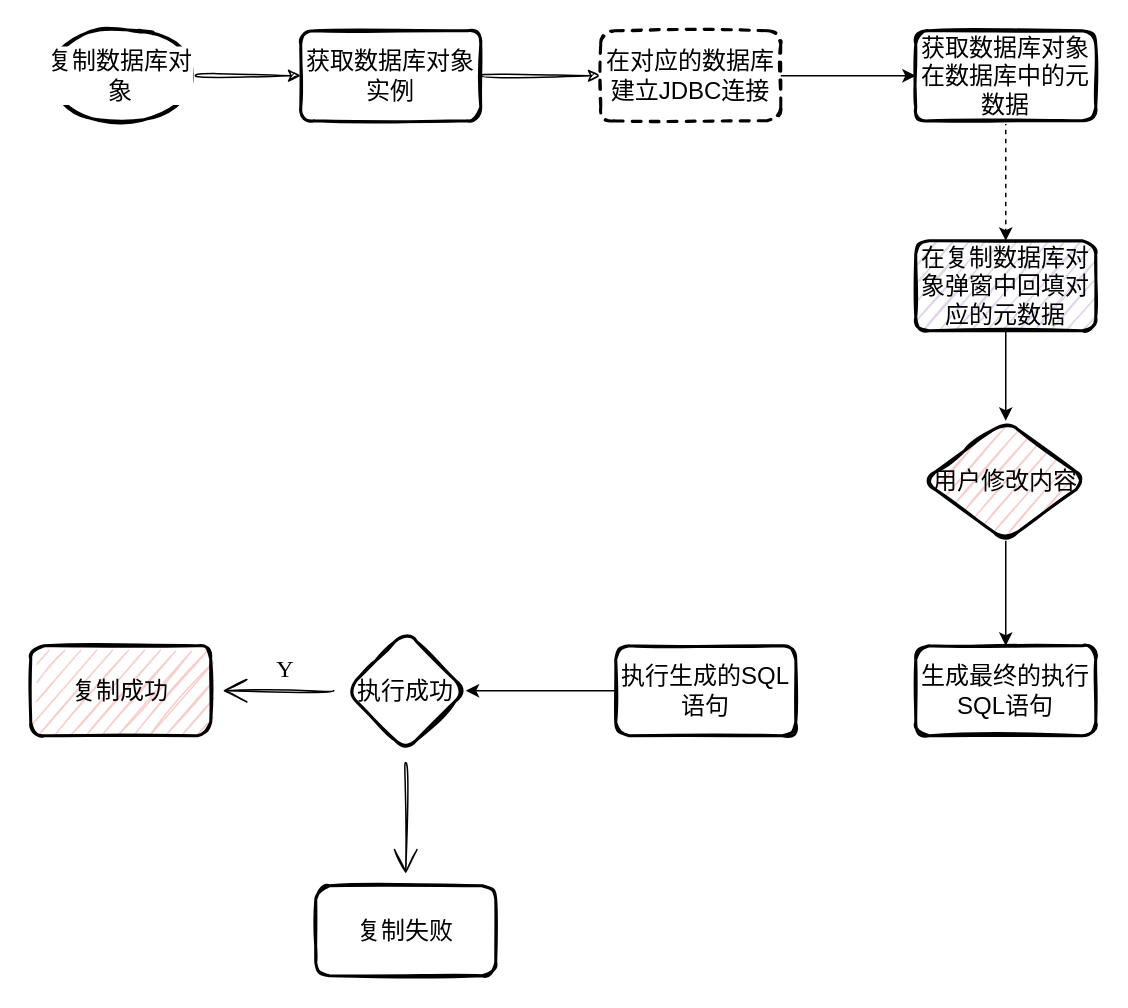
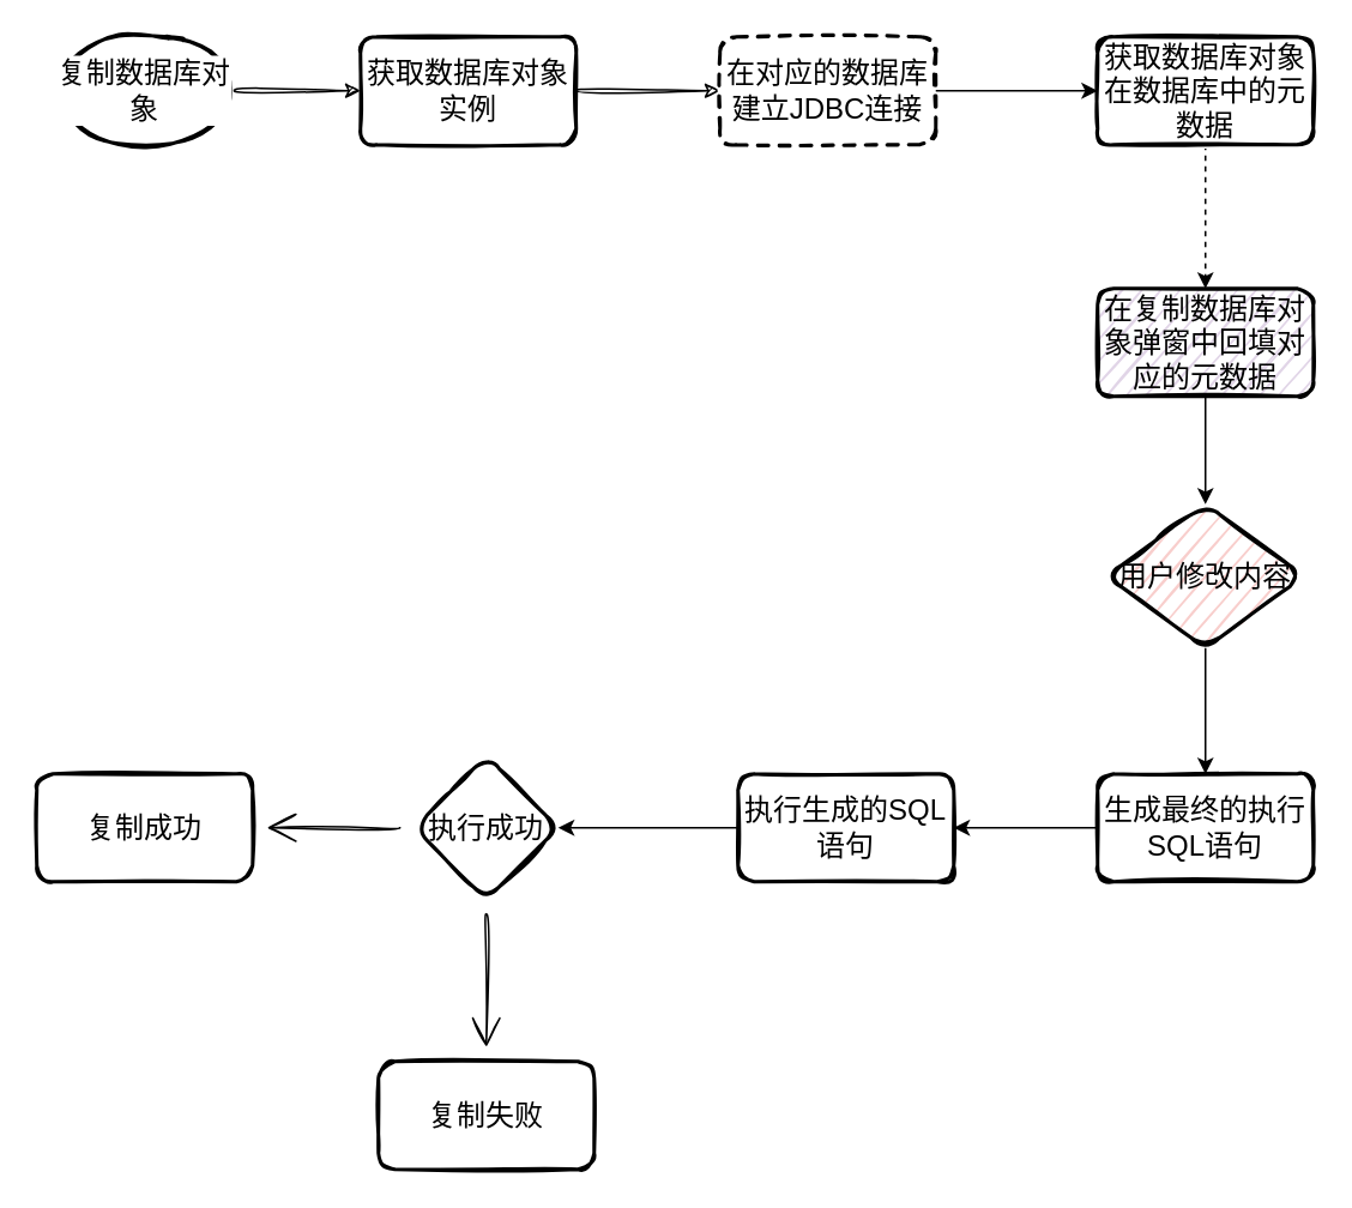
  <mxCell id="0" />
  <mxCell id="1" parent="0" />
  <mxCell id="2" value="" style="edgeStyle=orthogonalEdgeStyle;rounded=1;orthogonalLoop=1;jettySize=auto;html=1;fontSize=16;sketch=1;curved=1;" parent="1" source="3" target="5" edge="1"><mxGeometry relative="1" as="geometry" /></mxCell>
  <mxCell id="3" value="复制数据库对象" style="strokeWidth=2;html=1;shape=mxgraph.flowchart.start_1;whiteSpace=wrap;fontSize=16;sketch=1;rounded=1;labelBackgroundColor=default;fillStyle=auto;" parent="1" vertex="1"><mxGeometry x="30" y="20" width="100" height="60" as="geometry" /></mxCell>
  <mxCell id="4" value="" style="edgeStyle=orthogonalEdgeStyle;rounded=1;orthogonalLoop=1;jettySize=auto;html=1;fontSize=16;sketch=1;curved=1;" parent="1" source="5" target="7" edge="1"><mxGeometry relative="1" as="geometry" /></mxCell>
  <mxCell id="5" value="获取数据库对象实例" style="whiteSpace=wrap;html=1;fontSize=16;strokeWidth=2;sketch=1;rounded=1;" parent="1" vertex="1"><mxGeometry x="200" y="20" width="120" height="60" as="geometry" /></mxCell>
  <mxCell id="6" style="edgeStyle=orthogonalEdgeStyle;rounded=0;orthogonalLoop=1;jettySize=auto;html=1;" parent="1" source="7" target="9" edge="1"><mxGeometry relative="1" as="geometry" /></mxCell>
  <mxCell id="7" value="在对应的数据库建立JDBC连接" style="whiteSpace=wrap;html=1;fontSize=16;strokeWidth=2;sketch=1;rounded=1;dashed=1;" parent="1" vertex="1"><mxGeometry x="400" y="20" width="120" height="60" as="geometry" /></mxCell>
  <mxCell id="8" style="edgeStyle=orthogonalEdgeStyle;rounded=0;orthogonalLoop=1;jettySize=auto;html=1;exitX=0.5;exitY=1;exitDx=0;exitDy=0;entryX=0.5;entryY=0;entryDx=0;entryDy=0;dashed=1;" parent="1" source="9" target="17" edge="1"><mxGeometry relative="1" as="geometry" /></mxCell>
  <mxCell id="9" value="获取数据库对象在数据库中的元数据" style="whiteSpace=wrap;html=1;strokeWidth=2;sketch=1;rounded=1;fontSize=16;" parent="1" vertex="1"><mxGeometry x="610" y="20" width="120" height="60" as="geometry" /></mxCell>
  <mxCell id="10" value="" style="edgeStyle=orthogonalEdgeStyle;curved=1;rounded=1;sketch=1;hachureGap=4;orthogonalLoop=1;jettySize=auto;html=1;fontFamily=Architects Daughter;fontSource=https%3A%2F%2Ffonts.googleapis.com%2Fcss%3Ffamily%3DArchitects%2BDaughter;fontSize=16;endArrow=open;startSize=14;endSize=14;sourcePerimeterSpacing=8;targetPerimeterSpacing=8;" parent="1" source="12" target="13" edge="1"><mxGeometry relative="1" as="geometry" /></mxCell>
  <mxCell id="11" value="" style="edgeStyle=orthogonalEdgeStyle;curved=1;rounded=1;sketch=1;hachureGap=4;orthogonalLoop=1;jettySize=auto;html=1;fontFamily=Architects Daughter;fontSource=https%3A%2F%2Ffonts.googleapis.com%2Fcss%3Ffamily%3DArchitects%2BDaughter;fontSize=16;endArrow=open;startSize=14;endSize=14;sourcePerimeterSpacing=8;targetPerimeterSpacing=8;" parent="1" source="12" target="14" edge="1"><mxGeometry relative="1" as="geometry" /></mxCell>
  <mxCell id="12" value="执行成功" style="rhombus;whiteSpace=wrap;html=1;strokeWidth=2;sketch=1;rounded=1;fontSize=16;" parent="1" vertex="1"><mxGeometry x="230" y="420" width="80" height="80" as="geometry" /></mxCell>
- <mxCell id="13" value="复制成功" style="whiteSpace=wrap;html=1;strokeWidth=2;sketch=1;rounded=1;fontSize=16;fillColor=#f8cecc;" parent="1" vertex="1"><mxGeometry x="20" y="430" width="120" height="60" as="geometry" /></mxCell>
+ <mxCell id="13" value="复制成功" style="whiteSpace=wrap;html=1;strokeWidth=2;sketch=1;rounded=1;fontSize=16;" parent="1" vertex="1"><mxGeometry x="20" y="430" width="120" height="60" as="geometry" /></mxCell>
  <mxCell id="14" value="复制失败" style="whiteSpace=wrap;html=1;strokeWidth=2;sketch=1;rounded=1;fontSize=16;" parent="1" vertex="1"><mxGeometry x="210" y="590" width="120" height="60" as="geometry" /></mxCell>
- <mxCell id="15" value="&lt;font style=&quot;font-size: 16px;&quot;&gt;Y&lt;/font&gt;" style="text;html=1;strokeColor=none;fillColor=none;align=center;verticalAlign=middle;whiteSpace=wrap;rounded=0;sketch=1;hachureGap=4;fontFamily=Architects Daughter;fontSource=https%3A%2F%2Ffonts.googleapis.com%2Fcss%3Ffamily%3DArchitects%2BDaughter;fontSize=16;" parent="1" vertex="1"><mxGeometry x="160" y="430" width="60" height="30" as="geometry" /></mxCell>
  <mxCell id="16" style="edgeStyle=orthogonalEdgeStyle;rounded=0;orthogonalLoop=1;jettySize=auto;html=1;exitX=0.5;exitY=1;exitDx=0;exitDy=0;entryX=0.5;entryY=0;entryDx=0;entryDy=0;" parent="1" source="17" target="23" edge="1"><mxGeometry relative="1" as="geometry" /></mxCell>
  <mxCell id="17" value="在复制数据库对象弹窗中回填对应的元数据" style="whiteSpace=wrap;html=1;strokeWidth=2;sketch=1;rounded=1;fontSize=16;fillColor=#e1d5e7;" parent="1" vertex="1"><mxGeometry x="610" y="160" width="120" height="60" as="geometry" /></mxCell>
+ <mxCell id="18" style="edgeStyle=orthogonalEdgeStyle;rounded=0;orthogonalLoop=1;jettySize=auto;html=1;entryX=1;entryY=0.5;entryDx=0;entryDy=0;" parent="1" source="19" target="21" edge="1"><mxGeometry relative="1" as="geometry" /></mxCell>
  <mxCell id="19" value="生成最终的执行SQL语句" style="whiteSpace=wrap;html=1;strokeWidth=2;sketch=1;rounded=1;fontSize=16;" parent="1" vertex="1"><mxGeometry x="610" y="430" width="120" height="60" as="geometry" /></mxCell>
  <mxCell id="20" style="edgeStyle=orthogonalEdgeStyle;rounded=0;orthogonalLoop=1;jettySize=auto;html=1;exitX=0;exitY=0.5;exitDx=0;exitDy=0;entryX=1;entryY=0.5;entryDx=0;entryDy=0;" parent="1" source="21" target="12" edge="1"><mxGeometry relative="1" as="geometry" /></mxCell>
  <mxCell id="21" value="执行生成的SQL语句" style="whiteSpace=wrap;html=1;strokeWidth=2;sketch=1;rounded=1;fontSize=16;" parent="1" vertex="1"><mxGeometry x="410" y="430" width="120" height="60" as="geometry" /></mxCell>
  <mxCell id="22" style="edgeStyle=orthogonalEdgeStyle;rounded=0;orthogonalLoop=1;jettySize=auto;html=1;exitX=0.5;exitY=1;exitDx=0;exitDy=0;entryX=0.5;entryY=0;entryDx=0;entryDy=0;" parent="1" source="23" target="19" edge="1"><mxGeometry relative="1" as="geometry" /></mxCell>
  <mxCell id="23" value="用户修改内容" style="rhombus;whiteSpace=wrap;html=1;strokeWidth=2;sketch=1;rounded=1;fontSize=16;fillColor=#f8cecc;" parent="1" vertex="1"><mxGeometry x="615" y="280" width="110" height="80" as="geometry" /></mxCell>
